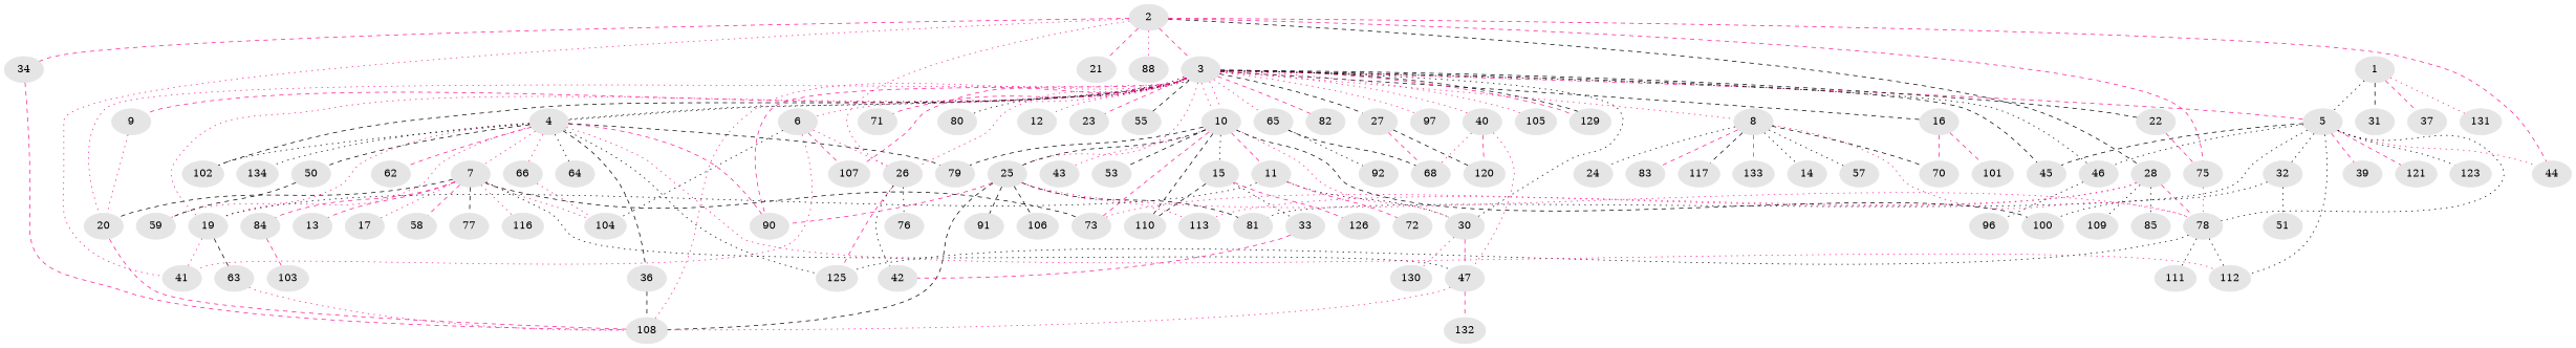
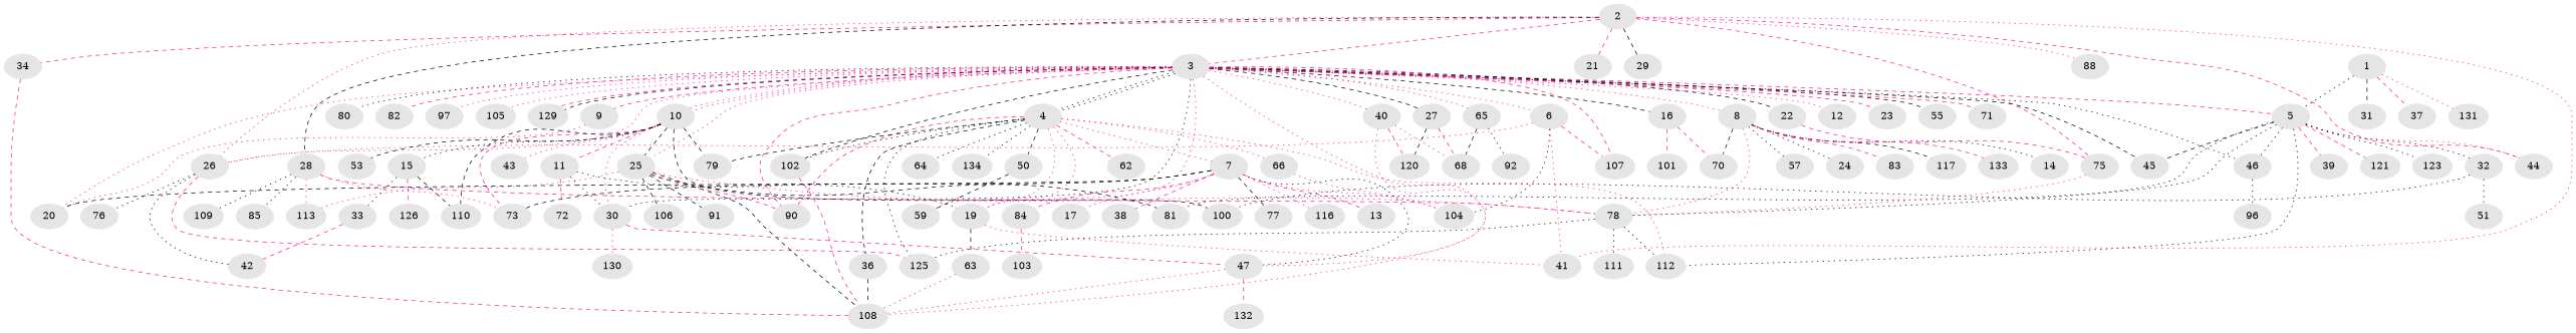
  graph {
    node [color=gray90 style=filled]
    edge [color=deeppink style=dotted]
    1 [super="+115"]
    5 [super="+60"]
    31
    37
    131
    2 [super="+94"]
    3 [super="+86"]
    21
    26 [super="+56"]
+   29
    34
    41
    44
    n14 [label=28 super="+118"]
    75 [super="+122"]
    88
    45
    46
    112 [super="+128"]
    32 [super="+74"]
    39
    78 [super="+95"]
    81
    121
    123
    4 [super="+28"]
    6
    8 [super="+93"]
    9
    10 [super="+114"]
    12
    16 [super="+35"]
    19 [super="+124"]
    20
    22
    23
    25 [super="+87"]
    27
    30 [super="+119"]
    40 [super="+67"]
    55
    65
    71
    80
    82
    97
    102
    105
    107
    108 [super="+127"]
    129
    90
    125
    42
    76
    73
    113
    85
    109
    7 [super="+54"]
    36 [super="+58"]
    50 [super="+69"]
    59 [super="+61"]
    62
    64
    66
    79 [super="+99"]
    134
    104
    14
    24
    57
    70
    83
    117
    133
    11 [super="+49"]
    15 [super="+52"]
    43
    53
    100
    110
    101
    63
    n85 [label=91]
    106
    68 [super="+89"]
    120
    47 [super="+91"]
    130
    96
    92
    13 [super="+18"]
    17
-   38 [label=58]
+   38
    77
    84
    116
    51
    111
    132
    103
    72
    33
    126
    1 -- 5 [color=black weight=2]
    1 -- 31 [color=black style=dashed]
    1 -- 37 [style=dashed]
    1 -- 131
    5 -- 44
    5 -- 45 [color=black style=dashed]
    5 -- 46 [color=black]
    5 -- 112 [color=black]
    5 -- 32 [color=black]
    5 -- 39 [style=dashed]
    5 -- 78 [color=black]
    5 -- 81 [color=black]
    5 -- 121 [style=dashed]
    5 -- 123 [color=black]
    2 -- 3 [style=dashed]
    2 -- 21 [style=dashed]
    2 -- 26
+   2 -- 29 [color=black style=dashed]
    2 -- 34 [style=dashed]
    2 -- 41
    2 -- 44 [style=dashed]
    2 -- n14 [color=black style=dashed]
    2 -- 75 [style=dashed]
    2 -- 88
    3 -- 5 [style=dashed]
    3 -- 26
    3 -- 45 [color=black style=dashed]
    3 -- 46 [color=black]
    3 -- 4 [color=black]
    3 -- 4 [color=black]
    3 -- 6
    3 -- 8
    3 -- 9 [style=dashed]
    3 -- 10
    3 -- 10
    3 -- 12
    3 -- 16 [color=black style=dashed]
    3 -- 19
    3 -- 20
    3 -- 22 [color=black style=dashed]
    3 -- 23 [style=dashed]
    3 -- 25
    3 -- 27 [color=black style=dashed]
    3 -- 30 [color=black]
    3 -- 40
    3 -- 55 [color=black style=dashed]
    3 -- 65
    3 -- 71 [style=dashed]
    3 -- 80 [color=black]
    3 -- 82 [style=dashed]
    3 -- 97
    3 -- 102 [color=black style=dashed]
    3 -- 105
    3 -- 107 [style=dashed]
    3 -- 108
    3 -- 129 [style=dashed]
    3 -- 129 [color=black style=dashed]
    3 -- 90 [style=dashed]
    26 -- 125 [style=dashed]
    26 -- 42 [color=black]
    26 -- 76 [color=black]
    34 -- 108 [style=dashed]
    n14 -- 78 [style=dashed]
    n14 -- 73
    n14 -- 113
    n14 -- 85 [color=black]
    n14 -- 109 [color=black]
    75 -- 78
    46 -- 96 [color=black]
    32 -- 100 [color=black]
    32 -- 51 [color=black]
    78 -- 112 [color=black]
    78 -- 125 [color=black]
    78 -- 111 [color=black]
    4 -- 112
    4 -- 19
    4 -- 102 [color=black]
    4 -- 90 [style=dashed]
    4 -- 125 [color=black]
    4 -- 7
    4 -- 36 [color=black style=dashed]
    4 -- 50 [color=black style=dashed]
    4 -- 59
    4 -- 62 [style=dashed]
    4 -- 64 [color=black]
    4 -- 66
    4 -- 79 [color=black style=dashed]
    4 -- 134 [color=black]
    6 -- 26
    6 -- 41
    6 -- 107 [style=dashed]
    6 -- 104 [color=black]
    8 -- 78
    8 -- 14 [color=black]
    8 -- 24 [color=black]
    8 -- 57 [color=black]
    8 -- 70 [color=black style=dashed]
    8 -- 83 [style=dashed]
    8 -- 117 [color=black style=dashed]
    8 -- 133 [style=dashed]
    9 -- 20
    10 -- 25 [color=black style=dashed weight=2]
    10 -- 30
    10 -- 73 [style=dashed]
    10 -- 79 [color=black style=dashed]
    10 -- 11 [style=dashed]
    10 -- 15 [color=black]
    10 -- 43
    10 -- 53 [color=black style=dashed]
    10 -- 100 [color=black style=dashed]
    10 -- 110 [color=black style=dashed]
    16 -- 70 [style=dashed]
    16 -- 101 [style=dashed]
    19 -- 41
    19 -- 63 [color=black style=dashed]
-   20 -- 108 [style=dashed]
+   102 -- 108 [style=dashed]
    22 -- 75 [style=dashed]
    25 -- 78
    25 -- 81 [color=black style=dashed]
    25 -- 108 [color=black style=dashed]
    25 -- 90 [style=dashed]
    25 -- 113
    25 -- n85 [color=black style=dashed]
    25 -- 106 [color=black style=dashed]
    27 -- 68 [style=dashed]
    27 -- 120 [color=black style=dashed]
    30 -- 47 [style=dashed]
    30 -- 130
    40 -- 68
    40 -- 120 [style=dashed]
    40 -- 47
    65 -- 68 [color=black style=dashed]
    65 -- 92 [color=black]
    7 -- 20 [color=black style=dashed]
    7 -- 73 [color=black style=dashed]
    7 -- 104
    7 -- 47 [color=black]
    7 -- 13 [style=dashed]
    7 -- 17
    7 -- 38 [style=dashed]
    7 -- 77 [color=black style=dashed]
    7 -- 84 [style=dashed]
    7 -- 116
    36 -- 108 [color=black style=dashed]
    50 -- 59 [color=black style=dashed]
    66 -- 104
    11 -- 19 [color=black]
    11 -- 30 [color=black]
    11 -- 72 [style=dashed]
    15 -- 110 [color=black style=dashed]
    15 -- 33 [color=black]
    15 -- 126 [style=dashed]
    63 -- 108
    47 -- 108
    47 -- 132 [style=dashed]
    84 -- 103 [style=dashed]
    33 -- 42 [style=dashed]
  }
